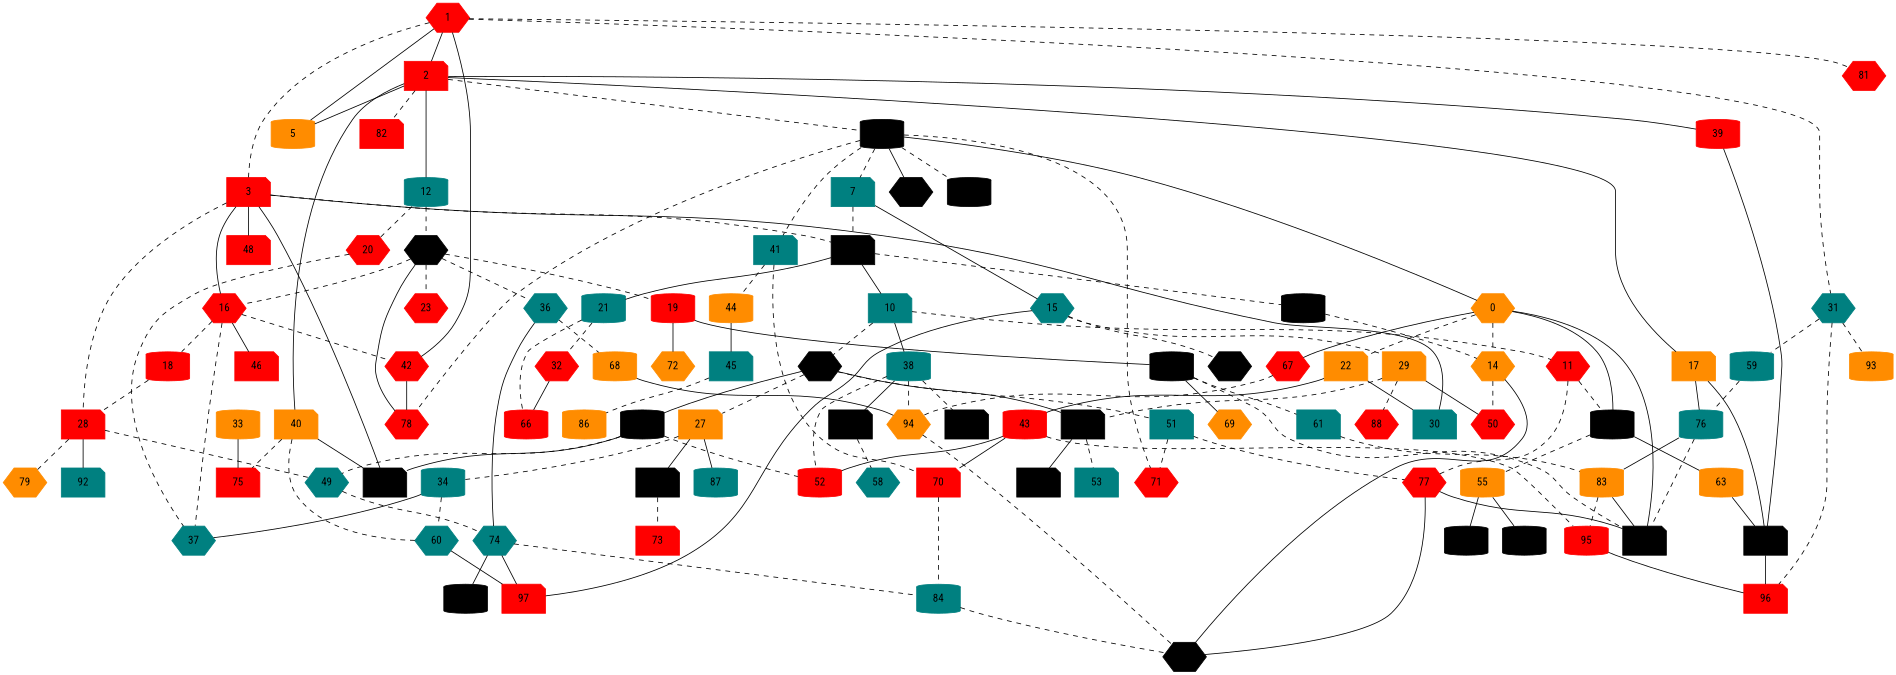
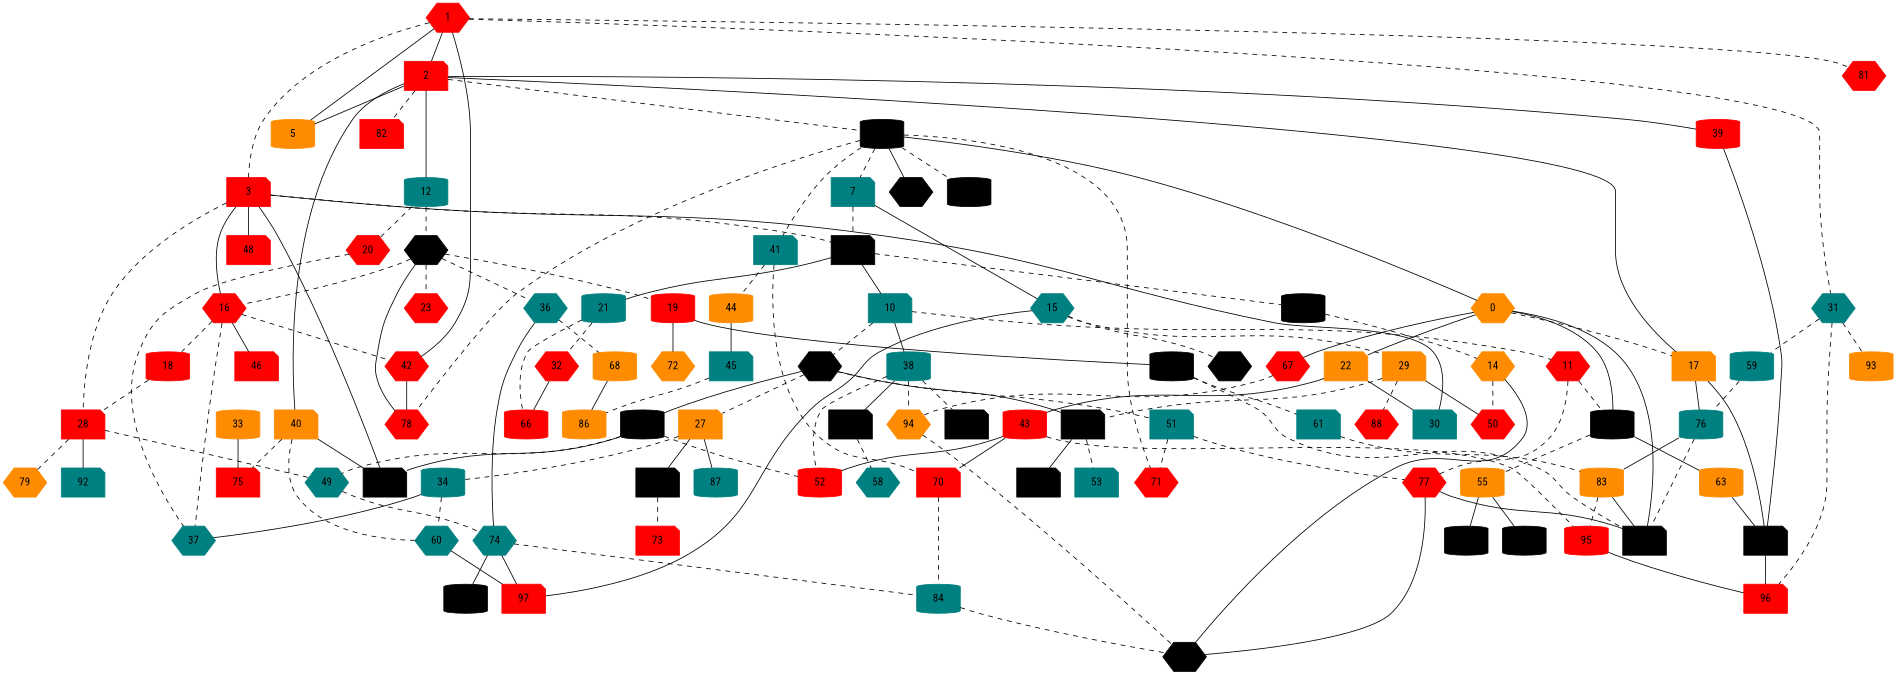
  graph {
    fontname="Roboto Condensed"
    node [color=red fontname="Roboto Condensed" shape=note style=filled]
    edge [fontname="Roboto Condensed" style=dashed]
    1 [shape=hexagon]
    2
    3
    5 [color=darkorange shape=cylinder]
    31 [color=teal shape=hexagon]
    42 [shape=hexagon]
    81 [shape=hexagon]
    4 [color=black shape=cylinder]
    12 [color=teal shape=cylinder]
    17 [color=darkorange]
    39 [shape=cylinder]
    40 [color=darkorange]
    82
    8 [color=black]
    16 [shape=hexagon]
    28
    30 [color=teal]
    48
    90 [color=black]
    59 [color=teal shape=cylinder]
    93 [color=darkorange shape=cylinder]
    96
    78 [shape=hexagon]
    n24 [color=darkorange label=0 shape=hexagon]
    7 [color=teal]
    41 [color=teal]
    56 [color=black shape=hexagon]
    71 [shape=hexagon]
    99 [color=black shape=cylinder]
    13 [color=black shape=hexagon]
    20 [shape=hexagon]
    76 [color=teal shape=cylinder]
    85 [color=black]
    75
    60 [color=teal shape=hexagon]
    9 [color=black shape=cylinder]
    10 [color=teal]
    21 [color=teal shape=cylinder]
    18 [shape=cylinder]
    37 [color=teal shape=hexagon]
    46
    49 [color=teal shape=hexagon]
    79 [color=darkorange shape=hexagon]
    92 [color=teal]
    22 [color=darkorange]
    25 [color=black shape=cylinder]
    67 [shape=hexagon]
    89 [color=black]
    15 [color=teal shape=hexagon]
    44 [color=darkorange shape=cylinder]
    70
    43 [shape=cylinder]
    55 [color=darkorange shape=cylinder]
    63 [color=darkorange shape=cylinder]
    94 [color=darkorange shape=hexagon]
    29 [color=darkorange]
    62 [color=black shape=hexagon]
    97
    14 [color=darkorange shape=hexagon]
    11 [shape=hexagon]
    24 [color=black shape=hexagon]
    38 [color=teal shape=cylinder]
    32 [shape=hexagon]
    66 [shape=cylinder]
    50 [shape=hexagon]
    98 [color=black shape=hexagon]
    77 [shape=hexagon]
    26 [color=black shape=cylinder]
    27 [color=darkorange]
    35 [color=black]
    51 [color=teal]
    52 [shape=cylinder]
    57 [color=black]
    64 [color=black]
    19 [shape=cylinder]
    23 [shape=hexagon]
    36 [color=teal shape=hexagon]
    54 [color=black shape=cylinder]
    72 [color=darkorange shape=hexagon]
    68 [color=darkorange shape=cylinder]
    74 [color=teal shape=hexagon]
    88 [shape=hexagon]
    33 [color=darkorange shape=cylinder]
    83 [color=darkorange shape=cylinder]
    61 [color=teal]
-   69 [color=darkorange shape=hexagon]
    95 [shape=cylinder]
    34 [color=teal shape=cylinder]
    47 [color=black]
    87 [color=teal shape=cylinder]
    53 [color=teal]
    91 [color=black]
    65 [color=black shape=cylinder]
    100 [color=black shape=cylinder]
    73
    84 [color=teal shape=cylinder]
    80 [color=black shape=cylinder]
    58 [color=teal shape=hexagon]
    45 [color=teal]
    86 [color=darkorange shape=cylinder]
    1 -- 2 [style=solid]
    1 -- 3
    1 -- 5 [style=solid]
    1 -- 31
    1 -- 42 [style=solid]
    1 -- 81
    2 -- 5 [style=solid]
    2 -- 4
    2 -- 12 [style=solid]
    2 -- 17 [style=solid]
    2 -- 39 [style=solid]
    2 -- 40 [style=solid]
    2 -- 82
    3 -- 8
    3 -- 16 [style=solid]
    3 -- 28
    3 -- 30 [style=solid]
    3 -- 48 [style=solid]
    3 -- 90 [style=solid]
    31 -- 59
    31 -- 93
    31 -- 96
    42 -- 78 [style=solid]
    4 -- 78
    4 -- n24 [style=solid]
    4 -- 7
    4 -- 41
    4 -- 56 [style=solid]
    4 -- 71
    4 -- 99
    12 -- 13
    12 -- 20
    17 -- 76 [style=solid]
    17 -- 85 [style=solid]
    39 -- 85 [style=solid]
    40 -- 90 [style=solid]
    40 -- 75
    40 -- 60
    8 -- 9
    8 -- 10 [style=solid]
    8 -- 21 [style=solid]
    16 -- 42
    16 -- 18
    16 -- 37
    16 -- 46 [style=solid]
    28 -- 49
    28 -- 79
    28 -- 92 [style=solid]
    59 -- 76
-   n24 -- 14
-   n24 -- 22
+   n24 -- 17
+   n24 -- 22 [style=solid]
    n24 -- 25 [style=solid]
    n24 -- 67 [style=solid]
    n24 -- 89 [style=solid]
    7 -- 8
    7 -- 15 [style=solid]
    41 -- 44
    41 -- 70
    13 -- 16
    13 -- 78 [style=solid]
    13 -- 19
    13 -- 23
    13 -- 36
    20 -- 37
    76 -- 89
    76 -- 83 [style=solid]
    85 -- 96 [style=solid]
    60 -- 97 [style=solid]
    9 -- 14
    10 -- 11
    10 -- 24
    10 -- 38 [style=solid]
    21 -- 32
    21 -- 66
    18 -- 28
    49 -- 74
    22 -- 30 [style=solid]
    22 -- 43 [style=solid]
    25 -- 55
    25 -- 63 [style=solid]
    67 -- 94
    15 -- 29
    15 -- 62
    15 -- 97 [style=solid]
    44 -- 45 [style=solid]
    70 -- 84
    43 -- 70 [style=solid]
    43 -- 52 [style=solid]
    43 -- 95
    55 -- 65 [style=solid]
    55 -- 100 [style=solid]
    63 -- 85 [style=solid]
    94 -- 98
    29 -- 50 [style=solid]
    29 -- 35
    29 -- 88
    14 -- 50
    14 -- 98 [style=solid]
    11 -- 25
    11 -- 77
    24 -- 26 [style=solid]
    24 -- 27
    24 -- 35 [style=solid]
    24 -- 51
    38 -- 94
    38 -- 52
    38 -- 57 [style=solid]
    38 -- 64
    32 -- 66 [style=solid]
    77 -- 89 [style=solid]
    77 -- 98 [style=solid]
    26 -- 90 [style=solid]
    26 -- 49
    26 -- 52
    27 -- 34
    27 -- 47 [style=solid]
    27 -- 87 [style=solid]
    35 -- 53
    35 -- 91 [style=solid]
    51 -- 71
    51 -- 77
    57 -- 58
    19 -- 54 [style=solid]
    19 -- 72 [style=solid]
    36 -- 68
    36 -- 74 [style=solid]
    54 -- 89
    54 -- 61
-   54 -- 69 [style=solid]
-   68 -- 94 [style=solid]
+   68 -- 86 [style=solid]
    74 -- 97 [style=solid]
    74 -- 84
    74 -- 80 [style=solid]
    33 -- 75 [style=solid]
    83 -- 89 [style=solid]
    83 -- 95
    61 -- 83
    95 -- 96 [style=solid]
    34 -- 60
    34 -- 37 [style=solid]
    47 -- 73
    84 -- 98
    45 -- 86
  }
